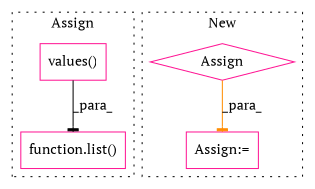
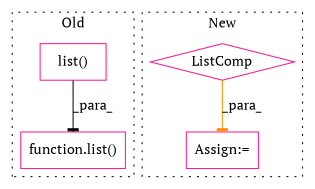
  digraph {
    fontname="PT Serif"
    node [a=75 color=deeppink fontname="PT Serif" shape=box]
    edge [arrowhead=tee fontname="PT Serif"]
-   n1 [l=29 label="values()" s=6144]
+   n1 [l=29 label="list()" s=6144]
    n2 [l="5,1" label="function.list()" s="6119,6174"]
-   n3 [a=106 l=42 label=Assign s=5757 shape=diamond]
+   n3 [a=106 l=42 label=ListComp s=5757 shape=diamond]
    n4 [a=68 l=3 label="Assign:=" s=5754]
    subgraph cluster_1 {
-     label=Assign
+     label=Old
      style=dotted
      n1
      n2
    }
    subgraph cluster_2 {
      label=New
      style=dotted
      n3
      n4
    }
    n1 -> n2 [color=black label=_para_]
    n3 -> n4 [color=darkorange label=_para_]
  }
